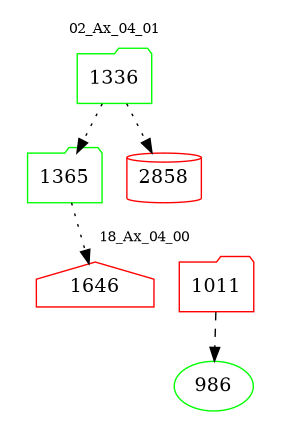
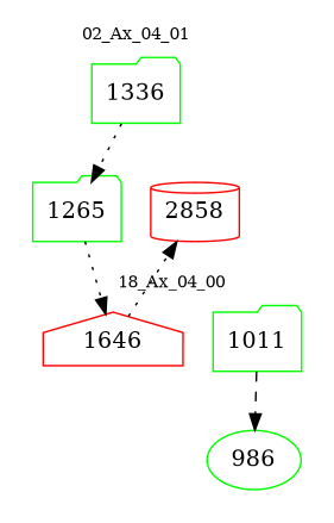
  digraph {
    node [color=green shape=folder]
    edge [color=black style=dotted]
-   n1 [color=red label=1011]
+   n1 [label=1011]
    n2 [label=986 shape=ellipse]
    n3 [color=red label=1646 shape=house]
    n4 [label=1336]
-   n5 [label=1365]
+   n5 [label=1265]
    n6 [color=red label=2858 shape=cylinder]
    subgraph cluster_1 {
      color=white
      fontsize=10
      label="18_Ax_04_00"
      n1
      n2
      n3
    }
    subgraph cluster_2 {
      color=white
      fontsize=10
      label="02_Ax_04_01"
      n4
      n5
      n6
    }
    n1 -> n2 [style=dashed]
    n4 -> n5
-   n4 -> n6
+   n3 -> n6
    n5 -> n3
  }
